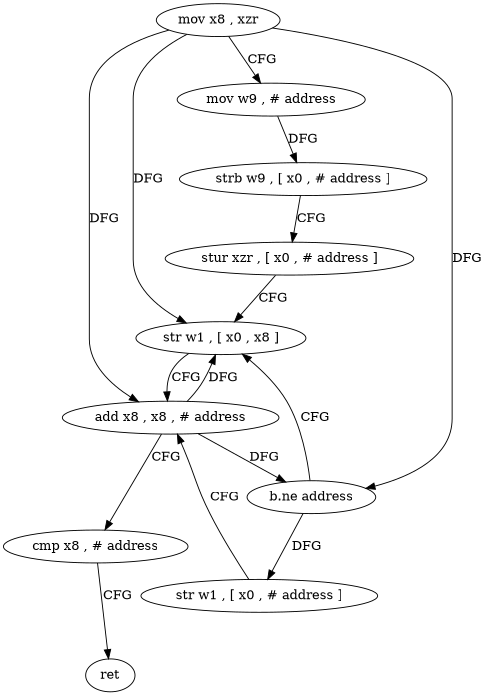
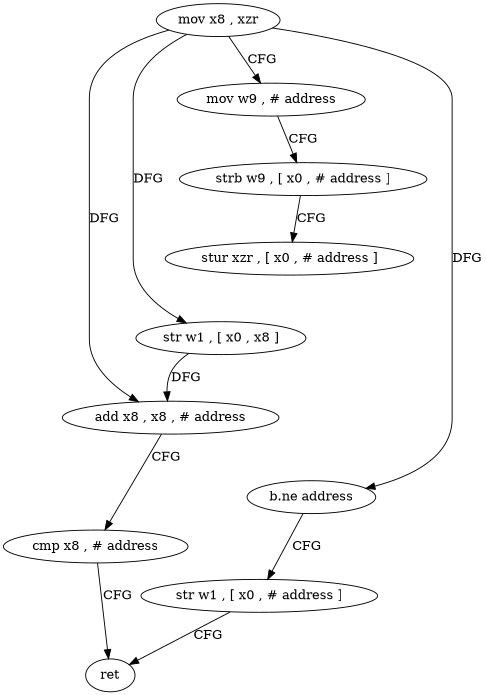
  digraph {
    n1 [label="mov x8 , xzr"]
    n2 [label="mov w9 , # address"]
    n3 [label="str w1 , [ x0 , x8 ]"]
    n4 [label="add x8 , x8 , # address"]
    n5 [label="b.ne address"]
    n6 [label="strb w9 , [ x0 , # address ]"]
    n7 [label="cmp x8 , # address"]
    n8 [label="str w1 , [ x0 , # address ]"]
    n9 [label="stur xzr , [ x0 , # address ]"]
    n10 [label=ret]
    n1 -> n2 [label=CFG]
    n1 -> n3 [label=DFG]
    n1 -> n4 [label=DFG]
    n1 -> n5 [label=DFG]
-   n2 -> n6 [label=DFG]
-   n3 -> n4 [label=CFG]
-   n4 -> n3 [label=DFG]
-   n4 -> n5 [label=DFG]
+   n2 -> n6 [label=CFG]
+   n3 -> n4 [label=DFG]
    n4 -> n7 [label=CFG]
-   n5 -> n3 [label=CFG]
-   n5 -> n8 [label=DFG]
+   n5 -> n8 [label=CFG]
    n6 -> n9 [label=CFG]
    n7 -> n10 [label=CFG]
-   n8 -> n4 [label=CFG]
-   n9 -> n3 [label=CFG]
+   n8 -> n10 [label=CFG]
  }
